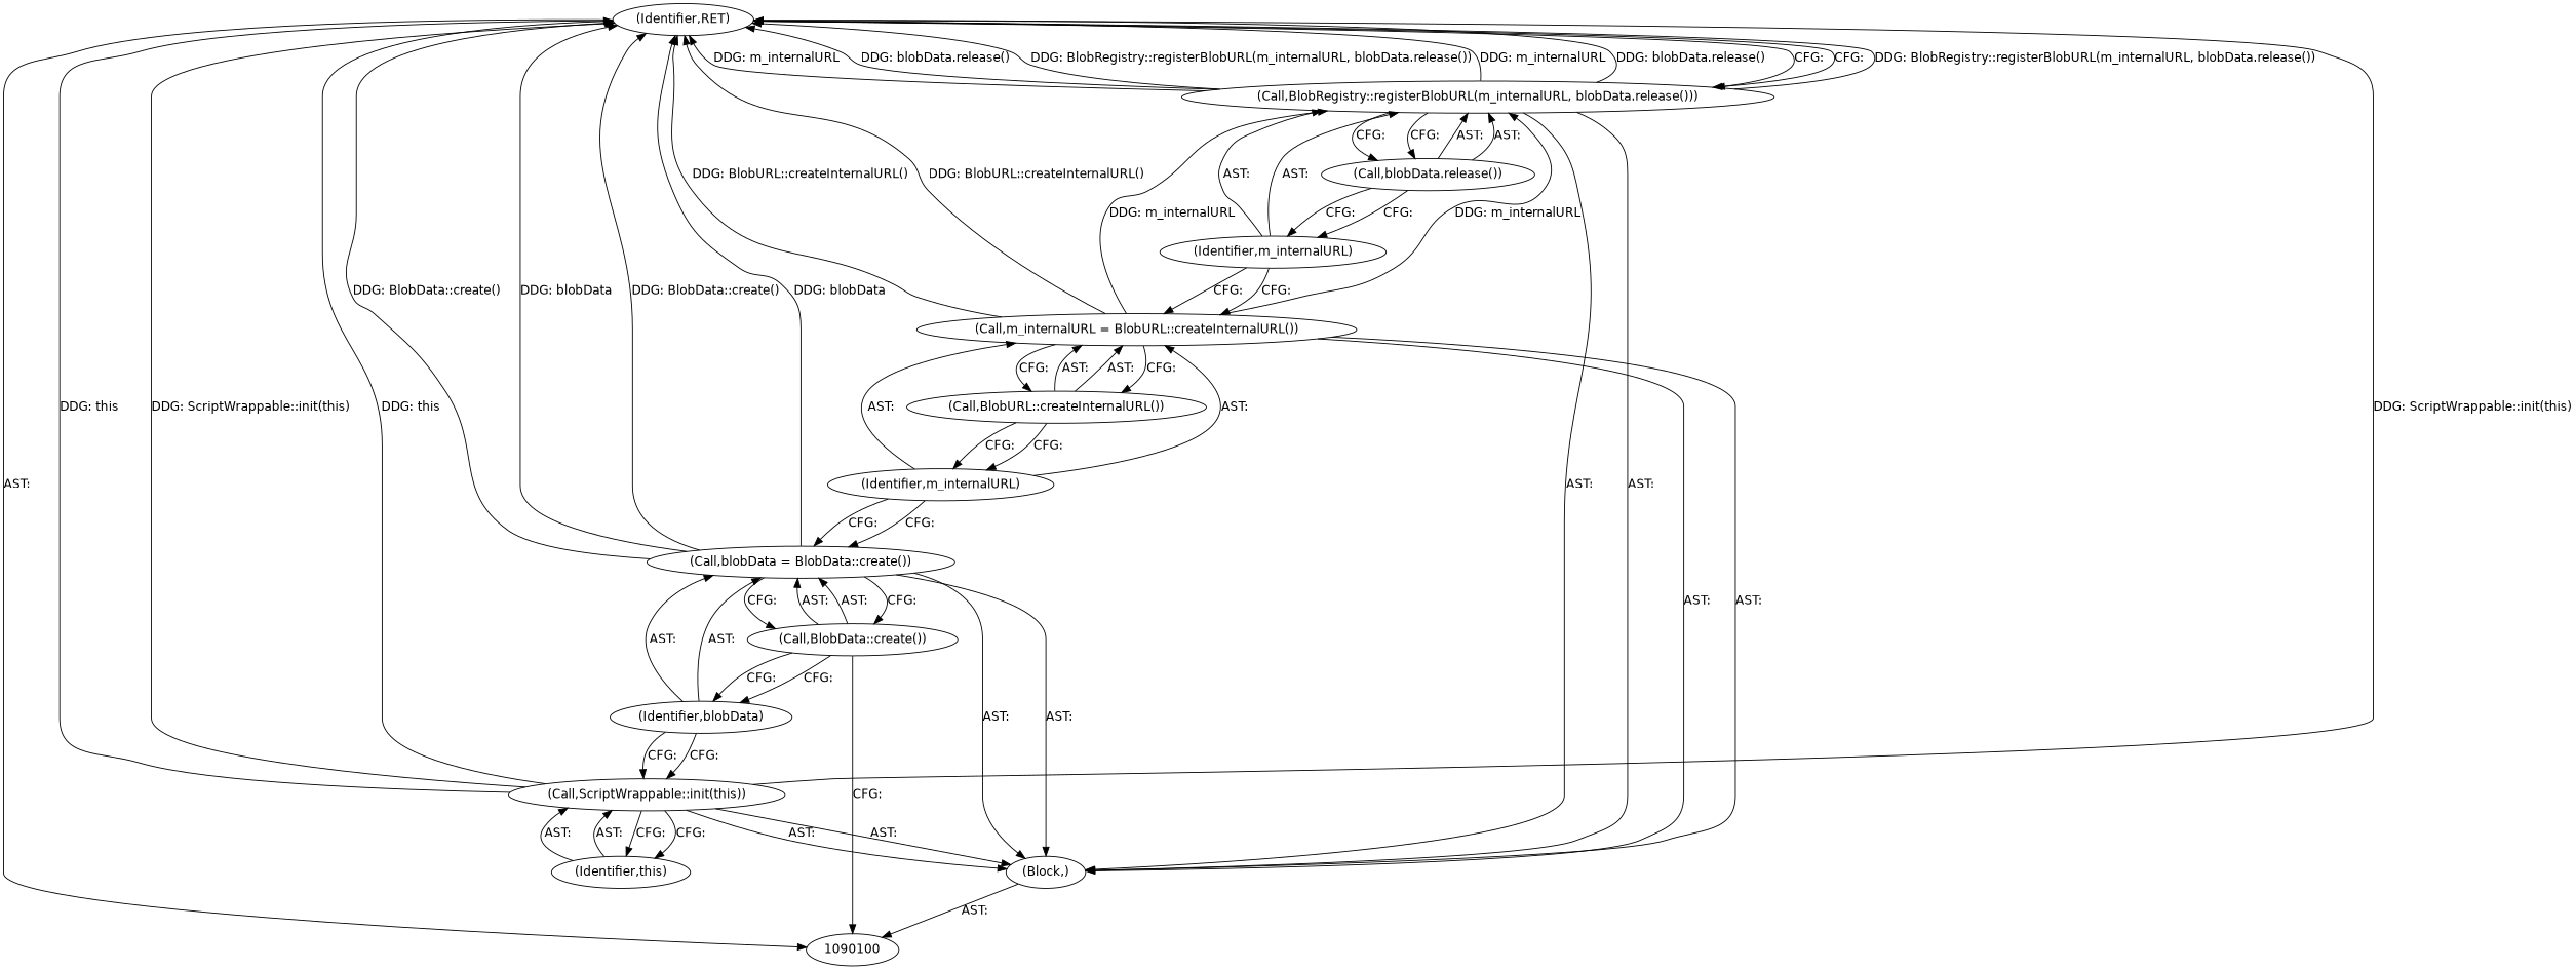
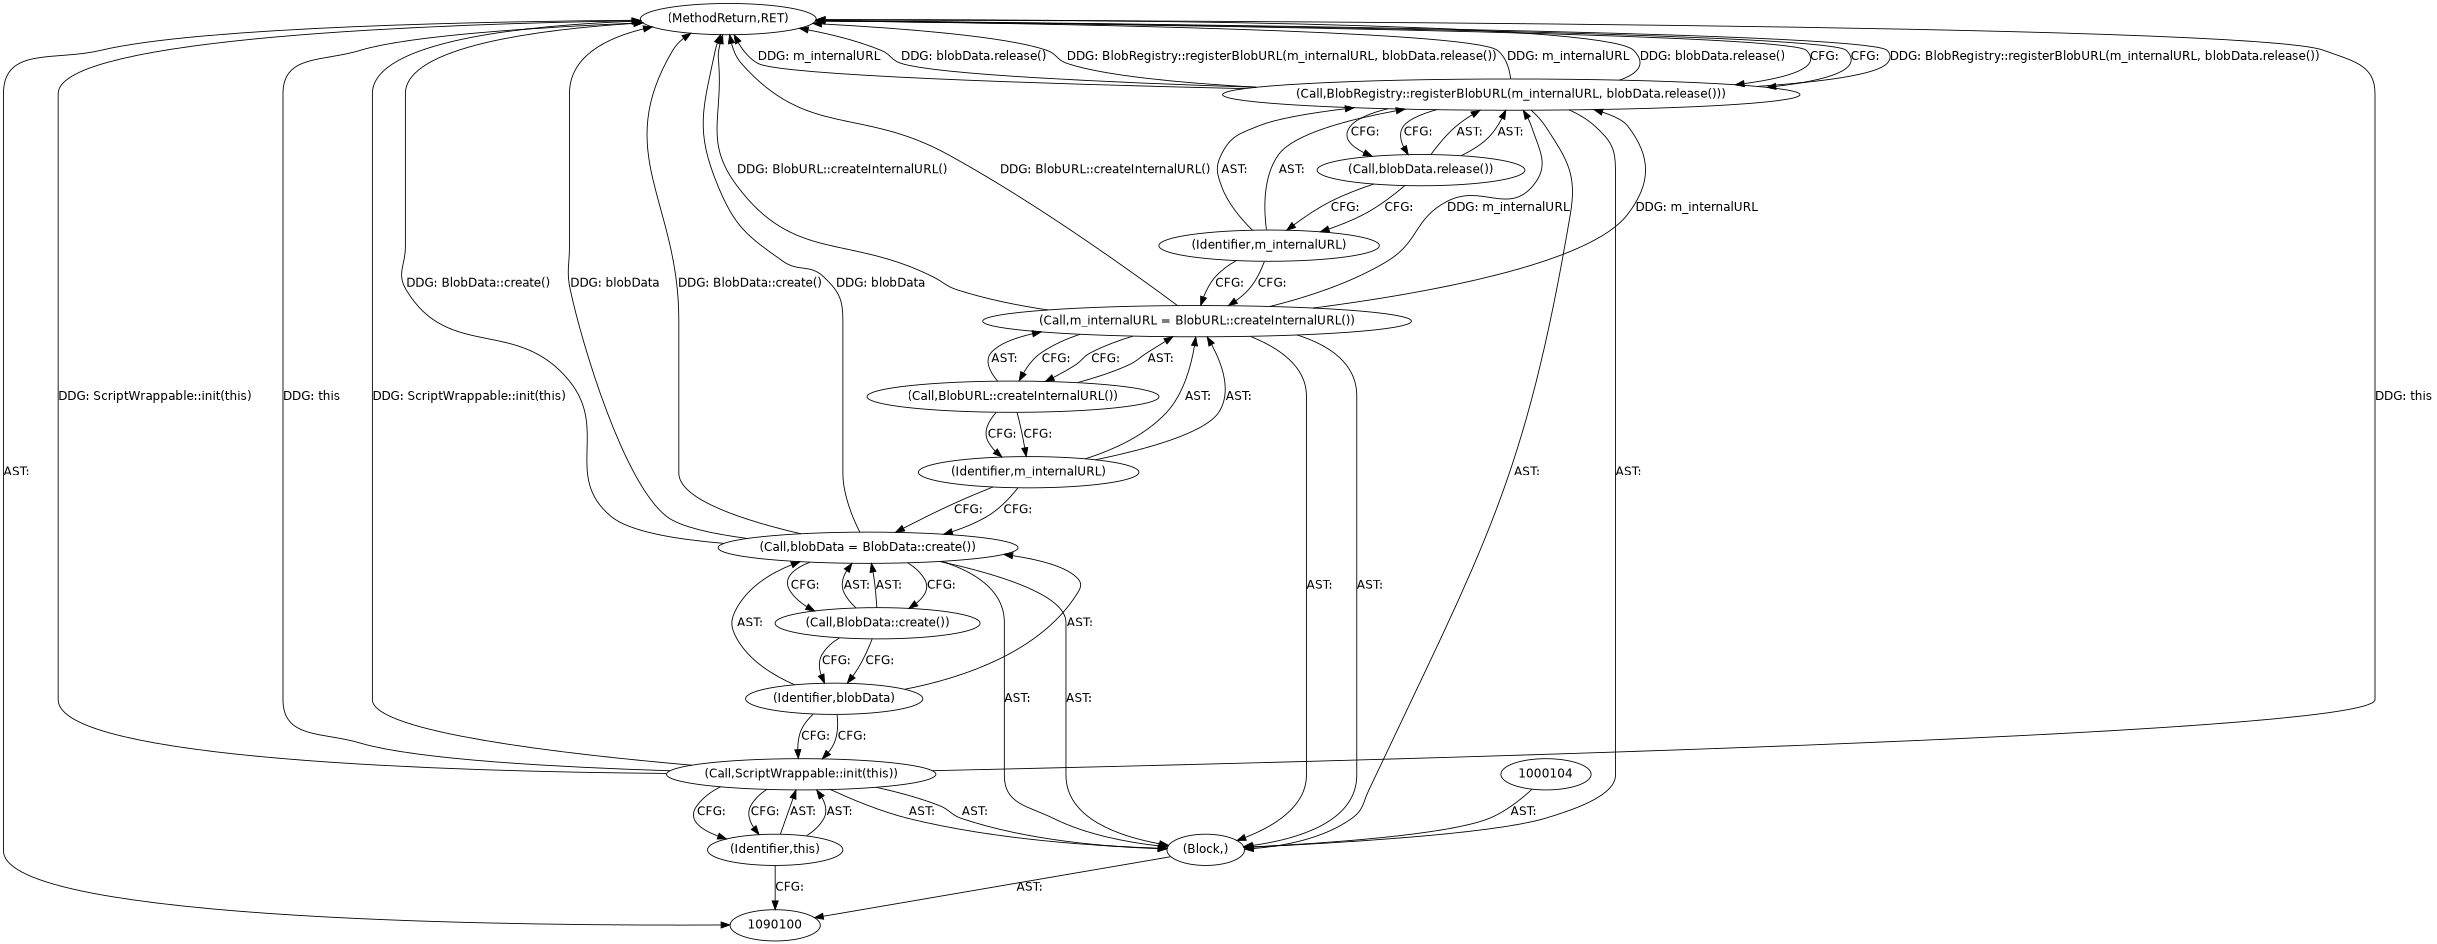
  digraph {
    fontname="DejaVu Sans"
    node [fontname="DejaVu Sans"]
    edge [fontname="DejaVu Sans"]
-   n1 [label="(Identifier,RET)"]
+   n1 [label="(MethodReturn,RET)"]
    n2 [label="(Call,BlobRegistry::registerBlobURL(m_internalURL, blobData.release()))"]
    n3 [label=1090100]
    n4 [label="(Block,)"]
    n5 [label="(Call,blobData.release())"]
    n6 [label="(Identifier,this)"]
    n7 [label="(Call,ScriptWrappable::init(this))"]
    n8 [label="(Call,blobData = BlobData::create())"]
    n9 [label="(Call,BlobData::create())"]
    n10 [label="(Identifier,blobData)"]
    n11 [label="(Call,BlobURL::createInternalURL())"]
    n12 [label="(Call,m_internalURL = BlobURL::createInternalURL())"]
    n13 [label="(Identifier,m_internalURL)"]
    n14 [label="(Identifier,m_internalURL)"]
+   1000104
    n1 -> n2 [label="CFG: "]
    n1 -> n2 [label="CFG: "]
    n1 -> n3 [label="AST: "]
    n2 -> n1 [label="DDG: BlobRegistry::registerBlobURL(m_internalURL, blobData.release())"]
    n2 -> n1 [label="DDG: m_internalURL"]
    n2 -> n1 [label="DDG: blobData.release()"]
    n2 -> n1 [label="DDG: BlobRegistry::registerBlobURL(m_internalURL, blobData.release())"]
    n2 -> n1 [label="DDG: m_internalURL"]
    n2 -> n1 [label="DDG: blobData.release()"]
    n2 -> n4 [label="AST: "]
    n2 -> n4 [label="AST: "]
    n2 -> n5 [label="CFG: "]
    n2 -> n5 [label="CFG: "]
    n4 -> n3 [label="AST: "]
    n5 -> n2 [label="AST: "]
    n5 -> n2 [label="AST: "]
    n5 -> n14 [label="CFG: "]
    n5 -> n14 [label="CFG: "]
-   n9 -> n3 [label="CFG: "]
+   n6 -> n3 [label="CFG: "]
    n6 -> n7 [label="AST: "]
    n6 -> n7 [label="AST: "]
    n7 -> n1 [label="DDG: this"]
    n7 -> n1 [label="DDG: ScriptWrappable::init(this)"]
    n7 -> n1 [label="DDG: this"]
    n7 -> n1 [label="DDG: ScriptWrappable::init(this)"]
    n7 -> n4 [label="AST: "]
    n7 -> n4 [label="AST: "]
    n7 -> n6 [label="CFG: "]
    n7 -> n6 [label="CFG: "]
    n8 -> n1 [label="DDG: BlobData::create()"]
    n8 -> n1 [label="DDG: blobData"]
    n8 -> n1 [label="DDG: BlobData::create()"]
    n8 -> n1 [label="DDG: blobData"]
    n8 -> n4 [label="AST: "]
    n8 -> n4 [label="AST: "]
    n8 -> n9 [label="CFG: "]
    n8 -> n9 [label="CFG: "]
    n9 -> n8 [label="AST: "]
    n9 -> n8 [label="AST: "]
    n9 -> n10 [label="CFG: "]
    n9 -> n10 [label="CFG: "]
    n10 -> n7 [label="CFG: "]
    n10 -> n7 [label="CFG: "]
    n10 -> n8 [label="AST: "]
    n10 -> n8 [label="AST: "]
    n11 -> n12 [label="AST: "]
    n11 -> n12 [label="AST: "]
    n11 -> n13 [label="CFG: "]
    n11 -> n13 [label="CFG: "]
    n12 -> n1 [label="DDG: BlobURL::createInternalURL()"]
    n12 -> n1 [label="DDG: BlobURL::createInternalURL()"]
    n12 -> n2 [label="DDG: m_internalURL"]
    n12 -> n2 [label="DDG: m_internalURL"]
    n12 -> n4 [label="AST: "]
    n12 -> n4 [label="AST: "]
    n12 -> n11 [label="CFG: "]
    n12 -> n11 [label="CFG: "]
    n13 -> n8 [label="CFG: "]
    n13 -> n8 [label="CFG: "]
    n13 -> n12 [label="AST: "]
    n13 -> n12 [label="AST: "]
    n14 -> n2 [label="AST: "]
    n14 -> n2 [label="AST: "]
    n14 -> n12 [label="CFG: "]
    n14 -> n12 [label="CFG: "]
+   1000104 -> n4 [label="AST: "]
  }
